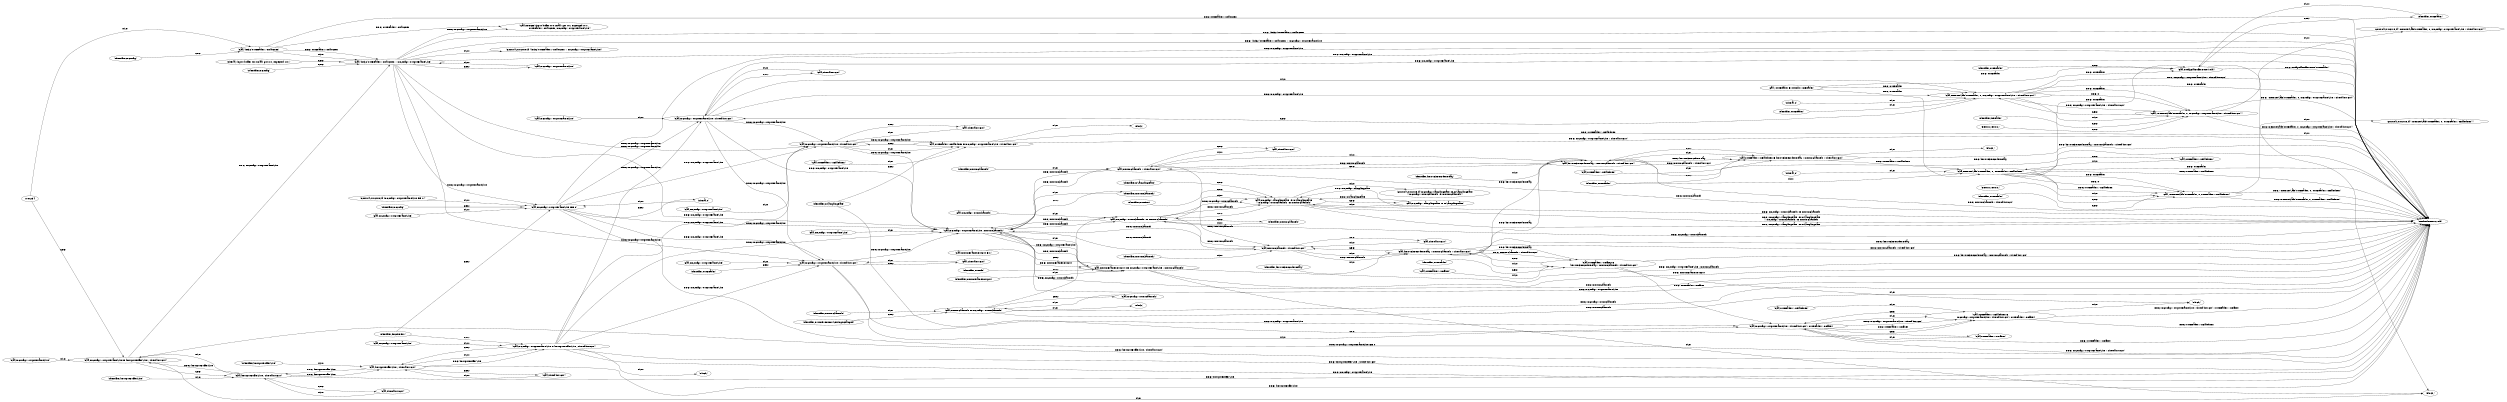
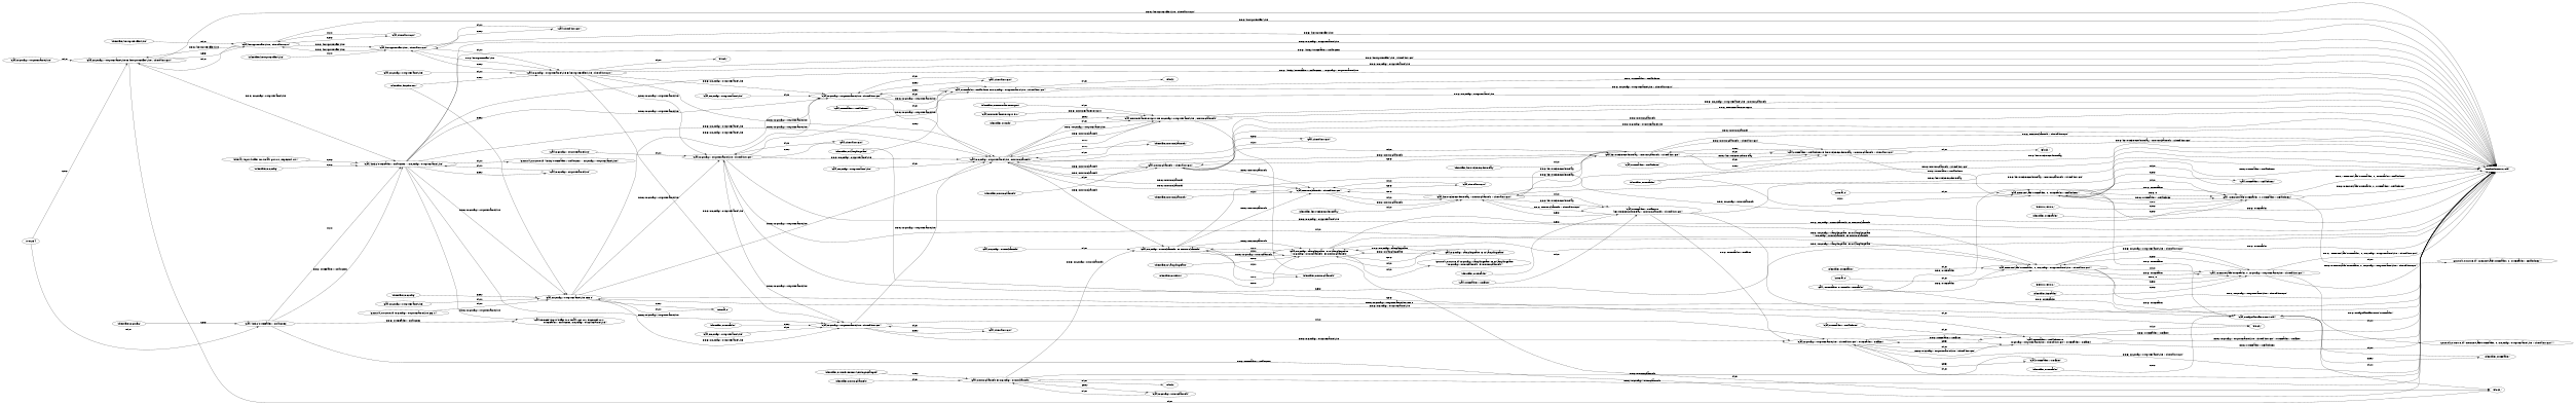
  digraph {
    rankdir=LR
    n1 [label="(Call,mConfig->outputFrameSize * sizeof(int16_t))"]
    n2 [label="(Call,memsetSafe(outHeader, 0, mConfig->outputFrameSize * sizeof(int16_t)))"]
    n3 [label="(Call,mConfig->outputFrameSize * sizeof(int16_t))"]
    n4 [label="(Call,mConfig->outputFrameSize / mNumChannels)"]
    n5 [label="(Call,mConfig->outputFrameSize * sizeof(int16_t))"]
    n6 [label="(MethodReturn,void)"]
    n7 [label="(Call,sizeof(int16_t))"]
    n8 [label="(Call,!memsetSafe(outHeader, 0, mConfig->outputFrameSize * sizeof(int16_t)))"]
    n9 [label="(Call,notifyFillBufferDone(void))"]
    n10 [label="(Call,mConfig->outputFrameSize * sizeof(int16_t) - outHeader->nOffset)"]
    n11 [label="(Call,sizeof(int16_t))"]
    n12 [label="(Call,mNumChannels * sizeof(int16_t))"]
    n13 [label="(Call,mNumChannels * sizeof(int16_t))"]
    n14 [label="(Call,mConfig->num_channels != mNumChannels)"]
    n15 [label="(Call,mNumFramesOutput += mConfig->outputFrameSize / mNumChannels)"]
    n16 [label="(Identifier,mNumChannels)"]
    n17 [label="(Call,outHeader->nFilledLen = mConfig->outputFrameSize * sizeof(int16_t))"]
    n18 [label="(Call,sizeof(int16_t))"]
    n19 [label="(Call,mConfig->outputFrameSize = kOutputBufferSize / sizeof(int16_t))"]
    n20 [label="(Call,kOutputBufferSize / sizeof(int16_t))"]
    n21 [label="(Block,)"]
    n22 [label="(Call,kOutputBufferSize / sizeof(int16_t))"]
    n23 [label="(Call,sizeof(int16_t))"]
    n24 [label="(Call,mConfig->outputFrameSize = kOutputBufferSize / sizeof(int16_t))"]
    n25 [label="(Call,sizeof(int16_t))"]
    n26 [label="(Call,(int32)outHeader->nAllocLen < mConfig->outputFrameSize)"]
    n27 [label="(Block,)"]
    n28 [label="(Call,mConfig->outputFrameSize == 0)"]
    n29 [label="(Literal,0)"]
    n30 [label="(ControlStructure,if (mConfig->outputFrameSize == 0))"]
    n31 [label="(ControlStructure,if ((int32)outHeader->nAllocLen < mConfig->outputFrameSize))"]
    n32 [label="(Call,ALOGE(\"input buffer too small: got %u, expected %u\",\n                outHeader->nAllocLen, mConfig->outputFrameSize))"]
    n33 [label="(Call,mConfig->outputFrameSize)"]
    n34 [label="(Call,(int32)outHeader->nAllocLen)"]
    n35 [label="(ControlStructure,if (!memsetSafe(outHeader, 0, mConfig->outputFrameSize * sizeof(int16_t))))"]
    n36 [label="(Identifier,outHeader)"]
    n37 [label="(Call,outHeader->nFilledLen =\n                mConfig->outputFrameSize * sizeof(int16_t) - outHeader->nOffset)"]
    n38 [label="(Call,outHeader->nOffset)"]
    n39 [label="(Block,)"]
    n40 [label="(Call,kPVMP3DecoderDelay * mNumChannels * sizeof(int16_t))"]
    n41 [label="(Call,sizeof(int16_t))"]
    n42 [label="(Call,kPVMP3DecoderDelay * mNumChannels * sizeof(int16_t))"]
    n43 [label="(Call,sizeof(int16_t))"]
    n44 [label="(Call,mConfig->samplingRate != mSamplingRate\n || mConfig->num_channels != mNumChannels)"]
    n45 [label="(Identifier,mNumChannels)"]
    n46 [label="(Call,outHeader->nFilledLen = kPVMP3DecoderDelay * mNumChannels * sizeof(int16_t))"]
    n47 [label="(Call,memsetSafe(outHeader, 0, outHeader->nFilledLen))"]
    n48 [label="(Block,)"]
    n49 [label="(Call,outHeader->nOffset =\n                kPVMP3DecoderDelay * mNumChannels * sizeof(int16_t))"]
    n50 [label="(Call,!memsetSafe(outHeader, 0, outHeader->nFilledLen))"]
    n51 [label="(Call,outHeader->nFilledLen)"]
    n52 [label="(ControlStructure,if (!memsetSafe(outHeader, 0, outHeader->nFilledLen)))"]
    n53 [label="(Call,mConfig->samplingRate != mSamplingRate)"]
    n54 [label="(ControlStructure,if (mConfig->samplingRate != mSamplingRate\n || mConfig->num_channels != mNumChannels))"]
    n55 [label="(Call,mNumChannels = mConfig->num_channels)"]
    n56 [label="(Call,mConfig->num_channels)"]
    n57 [label="(Block,)"]
    n58 [label="(Block,)"]
    n59 [label="(Identifier,decoderErr)"]
    n60 [label="(Identifier,mSamplingRate)"]
    n61 [label="(Identifier,outHeader)"]
    n62 [label="(Call,mConfig->outputFrameSize)"]
    n63 [label="(Call,outHeader->nFilledLen)"]
    n64 [label="(Identifier,mNumChannels)"]
    n65 [label="(Call,*outHeader = outInfo->mHeader)"]
    n66 [label="(Call,mNumFramesOutput = 0)"]
    n67 [label="(Identifier,mIsFirst)"]
    n68 [label="(Identifier,mNumChannels)"]
    n69 [label="(Identifier,mConfig)"]
    n70 [label="(Identifier,mNumChannels)"]
    n71 [label="(Call,mConfig->num_channels)"]
    n72 [label="(Identifier,outHeader)"]
    n73 [label="(Identifier,kOutputBufferSize)"]
    n74 [label="(Call,outHeader->nFilledLen)"]
    n75 [label="(Identifier,outHeader)"]
    n76 [label="(Literal,0)"]
    n77 [label="(Identifier,outHeader)"]
    n78 [label="(Identifier,outInfo)"]
    n79 [label="(Identifier,kPVMP3DecoderDelay)"]
    n80 [label="(Call,mConfig->outputFrameSize)"]
    n81 [label="(Identifier,kOutputBufferSize)"]
    n82 [label="(Return,return;)"]
    n83 [label="(Call,outHeader->nOffset)"]
    n84 [label="(Literal,\"input buffer too small: got %u, expected %u\")"]
    n85 [label="(Call,outHeader->nFilledLen)"]
    n86 [label="(Identifier,outHeader)"]
    n87 [label="(Literal,0)"]
    n88 [label="(Call,mConfig->outputFrameSize)"]
    n89 [label="(Return,return;)"]
    n90 [label="(Identifier,outHeader)"]
    n91 [label="(Call,mConfig->outputFrameSize)"]
    n92 [label="(Identifier,mConfig)"]
    n93 [label="(Call,mConfig->outputFrameSize)"]
    n94 [label="(Identifier,mSamplingRate)"]
    n95 [label="(Identifier,mConfig)"]
    n96 [label="(Call,mConfig->outputFrameSize)"]
    n97 [label="(Identifier,mNumFramesOutput)"]
    n98 [label="(Call,mConfig->outputFrameSize)"]
    n99 [label="(Identifier,OMX_EventPortSettingsChanged)"]
    n100 [label="(Identifier,kPVMP3DecoderDelay)"]
    n101 [label="(Identifier,inHeader)"]
    1000254
    n1 -> n2 [label="AST: "]
    n1 -> n2 [label="DDG: mConfig->outputFrameSize"]
    n1 -> n3 [label="DDG: mConfig->outputFrameSize"]
    n1 -> n4 [label="DDG: mConfig->outputFrameSize"]
    n1 -> n5 [label="DDG: mConfig->outputFrameSize"]
    n1 -> n6 [label="DDG: mConfig->outputFrameSize"]
    n1 -> n7 [label="CFG: "]
    n2 -> n1 [label="CFG: "]
    n2 -> n6 [label="DDG: mConfig->outputFrameSize * sizeof(int16_t)"]
    n2 -> n6 [label="DDG: outHeader"]
    n2 -> n8 [label="AST: "]
    n2 -> n8 [label="DDG: outHeader"]
    n2 -> n8 [label="DDG: 0"]
    n2 -> n8 [label="DDG: mConfig->outputFrameSize * sizeof(int16_t)"]
    n2 -> n9 [label="DDG: outHeader"]
    n3 -> n4 [label="DDG: mConfig->outputFrameSize"]
    n3 -> n10 [label="AST: "]
    n3 -> n10 [label="DDG: mConfig->outputFrameSize"]
    n3 -> n11 [label="CFG: "]
    n4 -> n6 [label="DDG: mNumChannels"]
    n4 -> n6 [label="DDG: mConfig->outputFrameSize"]
    n4 -> n12 [label="DDG: mNumChannels"]
    n4 -> n13 [label="DDG: mNumChannels"]
    n4 -> n14 [label="DDG: mNumChannels"]
    n4 -> n15 [label="AST: "]
    n4 -> n15 [label="DDG: mConfig->outputFrameSize"]
    n4 -> n15 [label="DDG: mNumChannels"]
    n4 -> n16 [label="CFG: "]
    n5 -> n4 [label="DDG: mConfig->outputFrameSize"]
    n5 -> n17 [label="AST: "]
    n5 -> n17 [label="DDG: mConfig->outputFrameSize"]
    n5 -> n18 [label="CFG: "]
    n7 -> n1 [label="AST: "]
    n8 -> n2 [label="CFG: "]
    n8 -> n6 [label="DDG: !memsetSafe(outHeader, 0, mConfig->outputFrameSize * sizeof(int16_t))"]
    n8 -> n6 [label="DDG: memsetSafe(outHeader, 0, mConfig->outputFrameSize * sizeof(int16_t))"]
    n8 -> n35 [label="AST: "]
    n9 -> n6 [label="DDG: notifyFillBufferDone(outHeader)"]
    n9 -> n27 [label="AST: "]
    n9 -> n36 [label="CFG: "]
    n10 -> n6 [label="DDG: outHeader->nOffset"]
    n10 -> n6 [label="DDG: mConfig->outputFrameSize * sizeof(int16_t)"]
    n10 -> n37 [label="AST: "]
    n10 -> n37 [label="DDG: mConfig->outputFrameSize * sizeof(int16_t)"]
    n10 -> n37 [label="DDG: outHeader->nOffset"]
    n10 -> n38 [label="CFG: "]
    n11 -> n3 [label="AST: "]
    n12 -> n4 [label="DDG: mNumChannels"]
    n12 -> n6 [label="DDG: mNumChannels"]
    n12 -> n13 [label="DDG: mNumChannels"]
    n12 -> n40 [label="AST: "]
    n12 -> n40 [label="DDG: mNumChannels"]
    n12 -> n41 [label="CFG: "]
    n13 -> n4 [label="DDG: mNumChannels"]
    n13 -> n42 [label="AST: "]
    n13 -> n42 [label="DDG: mNumChannels"]
    n13 -> n43 [label="CFG: "]
-   n14 -> n4 [label="DDG: mNumChannels"]
    n14 -> n6 [label="DDG: mConfig->num_channels"]
    n14 -> n13 [label="DDG: mNumChannels"]
    n14 -> n44 [label="AST: "]
    n14 -> n44 [label="DDG: mConfig->num_channels"]
    n14 -> n44 [label="DDG: mNumChannels"]
    n14 -> n45 [label="CFG: "]
    n15 -> n4 [label="CFG: "]
    n15 -> n6 [label="DDG: mNumFramesOutput"]
    n15 -> n6 [label="DDG: mConfig->outputFrameSize / mNumChannels"]
    n15 -> n27 [label="AST: "]
    n16 -> n4 [label="AST: "]
    n17 -> n5 [label="CFG: "]
    n17 -> n6 [label="DDG: outHeader->nFilledLen"]
    n17 -> n6 [label="DDG: mConfig->outputFrameSize * sizeof(int16_t)"]
    n17 -> n58 [label="AST: "]
    n18 -> n5 [label="AST: "]
    n19 -> n1 [label="DDG: mConfig->outputFrameSize"]
    n19 -> n3 [label="DDG: mConfig->outputFrameSize"]
    n19 -> n4 [label="DDG: mConfig->outputFrameSize"]
    n19 -> n5 [label="DDG: mConfig->outputFrameSize"]
    n19 -> n6 [label="DDG: mConfig->outputFrameSize"]
    n19 -> n6 [label="DDG: kOutputBufferSize / sizeof(int16_t)"]
    n19 -> n20 [label="CFG: "]
    n19 -> n21 [label="AST: "]
    n20 -> n6 [label="DDG: kOutputBufferSize"]
    n20 -> n19 [label="AST: "]
    n20 -> n19 [label="DDG: kOutputBufferSize"]
    n20 -> n22 [label="DDG: kOutputBufferSize"]
    n20 -> n23 [label="CFG: "]
    n22 -> n6 [label="DDG: kOutputBufferSize"]
    n22 -> n20 [label="DDG: kOutputBufferSize"]
    n22 -> n24 [label="AST: "]
    n22 -> n24 [label="DDG: kOutputBufferSize"]
    n22 -> n25 [label="CFG: "]
    n23 -> n20 [label="AST: "]
    n24 -> n6 [label="DDG: kOutputBufferSize / sizeof(int16_t)"]
    n24 -> n22 [label="CFG: "]
    n24 -> n26 [label="DDG: mConfig->outputFrameSize"]
    n24 -> n27 [label="AST: "]
    n25 -> n22 [label="AST: "]
    n26 -> n3 [label="DDG: mConfig->outputFrameSize"]
    n26 -> n4 [label="DDG: mConfig->outputFrameSize"]
    n26 -> n5 [label="DDG: mConfig->outputFrameSize"]
    n26 -> n6 [label="DDG: (int32)outHeader->nAllocLen"]
    n26 -> n6 [label="DDG: (int32)outHeader->nAllocLen < mConfig->outputFrameSize"]
    n26 -> n6 [label="DDG: mConfig->outputFrameSize"]
    n26 -> n28 [label="DDG: mConfig->outputFrameSize"]
    n26 -> n31 [label="AST: "]
    n26 -> n32 [label="DDG: mConfig->outputFrameSize"]
    n26 -> n33 [label="CFG: "]
    n28 -> n1 [label="DDG: mConfig->outputFrameSize"]
    n28 -> n3 [label="DDG: mConfig->outputFrameSize"]
    n28 -> n4 [label="DDG: mConfig->outputFrameSize"]
    n28 -> n5 [label="DDG: mConfig->outputFrameSize"]
    n28 -> n6 [label="DDG: mConfig->outputFrameSize == 0"]
    n28 -> n6 [label="DDG: mConfig->outputFrameSize"]
    n28 -> n29 [label="CFG: "]
    n29 -> n28 [label="AST: "]
    n30 -> n28 [label="AST: "]
    n33 -> n26 [label="AST: "]
    n34 -> n6 [label="DDG: outHeader->nAllocLen"]
    n34 -> n26 [label="AST: "]
    n34 -> n26 [label="DDG: outHeader->nAllocLen"]
    n34 -> n32 [label="DDG: outHeader->nAllocLen"]
    n36 -> n9 [label="AST: "]
    n37 -> n6 [label="DDG: mConfig->outputFrameSize * sizeof(int16_t) - outHeader->nOffset"]
    n37 -> n6 [label="DDG: outHeader->nFilledLen"]
    n37 -> n10 [label="CFG: "]
    n37 -> n39 [label="AST: "]
    n38 -> n10 [label="AST: "]
    n40 -> n6 [label="DDG: kPVMP3DecoderDelay"]
    n40 -> n6 [label="DDG: mNumChannels * sizeof(int16_t)"]
    n40 -> n12 [label="CFG: "]
    n40 -> n42 [label="DDG: kPVMP3DecoderDelay"]
    n40 -> n46 [label="AST: "]
    n40 -> n46 [label="DDG: kPVMP3DecoderDelay"]
    n40 -> n46 [label="DDG: mNumChannels * sizeof(int16_t)"]
    n41 -> n12 [label="AST: "]
    n42 -> n6 [label="DDG: mNumChannels * sizeof(int16_t)"]
    n42 -> n6 [label="DDG: kPVMP3DecoderDelay"]
    n42 -> n13 [label="CFG: "]
    n42 -> n40 [label="DDG: kPVMP3DecoderDelay"]
    n42 -> n49 [label="AST: "]
    n42 -> n49 [label="DDG: kPVMP3DecoderDelay"]
    n42 -> n49 [label="DDG: mNumChannels * sizeof(int16_t)"]
    n43 -> n13 [label="AST: "]
    n44 -> n6 [label="DDG: mConfig->num_channels != mNumChannels"]
    n44 -> n6 [label="DDG: mConfig->samplingRate != mSamplingRate\n || mConfig->num_channels != mNumChannels"]
    n44 -> n6 [label="DDG: mConfig->samplingRate != mSamplingRate"]
    n44 -> n14 [label="CFG: "]
    n44 -> n53 [label="CFG: "]
    n44 -> n54 [label="AST: "]
    n45 -> n14 [label="AST: "]
    n46 -> n6 [label="DDG: kPVMP3DecoderDelay * mNumChannels * sizeof(int16_t)"]
    n46 -> n40 [label="CFG: "]
    n46 -> n47 [label="DDG: outHeader->nFilledLen"]
    n46 -> n48 [label="AST: "]
    n47 -> n6 [label="DDG: outHeader"]
    n47 -> n6 [label="DDG: outHeader->nFilledLen"]
    n47 -> n9 [label="DDG: outHeader"]
    n47 -> n50 [label="AST: "]
    n47 -> n50 [label="DDG: outHeader"]
    n47 -> n50 [label="DDG: 0"]
    n47 -> n50 [label="DDG: outHeader->nFilledLen"]
    n47 -> n51 [label="CFG: "]
    n49 -> n6 [label="DDG: kPVMP3DecoderDelay * mNumChannels * sizeof(int16_t)"]
    n49 -> n10 [label="DDG: outHeader->nOffset"]
    n49 -> n39 [label="AST: "]
    n49 -> n42 [label="CFG: "]
    n50 -> n6 [label="DDG: memsetSafe(outHeader, 0, outHeader->nFilledLen)"]
    n50 -> n6 [label="DDG: !memsetSafe(outHeader, 0, outHeader->nFilledLen)"]
+   n50 -> n47 [label="CFG: "]
    n50 -> n52 [label="AST: "]
    n51 -> n47 [label="AST: "]
    n53 -> n44 [label="AST: "]
    n53 -> n44 [label="DDG: mConfig->samplingRate"]
    n53 -> n44 [label="DDG: mSamplingRate"]
    n55 -> n6 [label="DDG: mNumChannels"]
    n55 -> n6 [label="DDG: mConfig->num_channels"]
    n55 -> n14 [label="DDG: mConfig->num_channels"]
    n55 -> n56 [label="CFG: "]
    n55 -> n57 [label="AST: "]
    n56 -> n55 [label="AST: "]
    n59 -> n19 [label="CFG: "]
    n59 -> n28 [label="CFG: "]
    n60 -> n44 [label="CFG: "]
    n61 -> n46 [label="CFG: "]
    n61 -> n47 [label="AST: "]
    n62 -> n19 [label="AST: "]
    n63 -> n46 [label="AST: "]
    n64 -> n13 [label="AST: "]
    n65 -> n2 [label="DDG: outHeader"]
    n65 -> n9 [label="DDG: outHeader"]
    n65 -> n47 [label="DDG: outHeader"]
    n66 -> n15 [label="DDG: mNumFramesOutput"]
    n67 -> n44 [label="CFG: "]
    n68 -> n12 [label="AST: "]
    n69 -> n28 [label="CFG: "]
    n70 -> n55 [label="AST: "]
    n71 -> n14 [label="AST: "]
    n72 -> n49 [label="CFG: "]
    n73 -> n20 [label="AST: "]
    n74 -> n37 [label="AST: "]
    n75 -> n9 [label="CFG: "]
    n76 -> n2 [label="AST: "]
    n77 -> n2 [label="AST: "]
    n78 -> n15 [label="CFG: "]
    n79 -> n40 [label="AST: "]
    n80 -> n3 [label="AST: "]
    n81 -> n22 [label="AST: "]
    n82 -> n50 [label="CFG: "]
    n83 -> n49 [label="AST: "]
    n84 -> n26 [label="CFG: "]
    n85 -> n17 [label="AST: "]
    n86 -> n3 [label="CFG: "]
    n87 -> n47 [label="AST: "]
    n88 -> n24 [label="AST: "]
    n89 -> n8 [label="CFG: "]
    n90 -> n50 [label="CFG: "]
    n91 -> n5 [label="AST: "]
    n92 -> n34 [label="CFG: "]
    n93 -> n1 [label="AST: "]
    n94 -> n17 [label="CFG: "]
    n94 -> n37 [label="CFG: "]
    n95 -> n26 [label="CFG: "]
    n96 -> n4 [label="AST: "]
    n97 -> n15 [label="AST: "]
    n98 -> n28 [label="AST: "]
    n99 -> n55 [label="CFG: "]
    n100 -> n42 [label="AST: "]
    n101 -> n8 [label="CFG: "]
    1000254 -> n24 [label="CFG: "]
    1000254 -> n34 [label="AST: "]
  }
